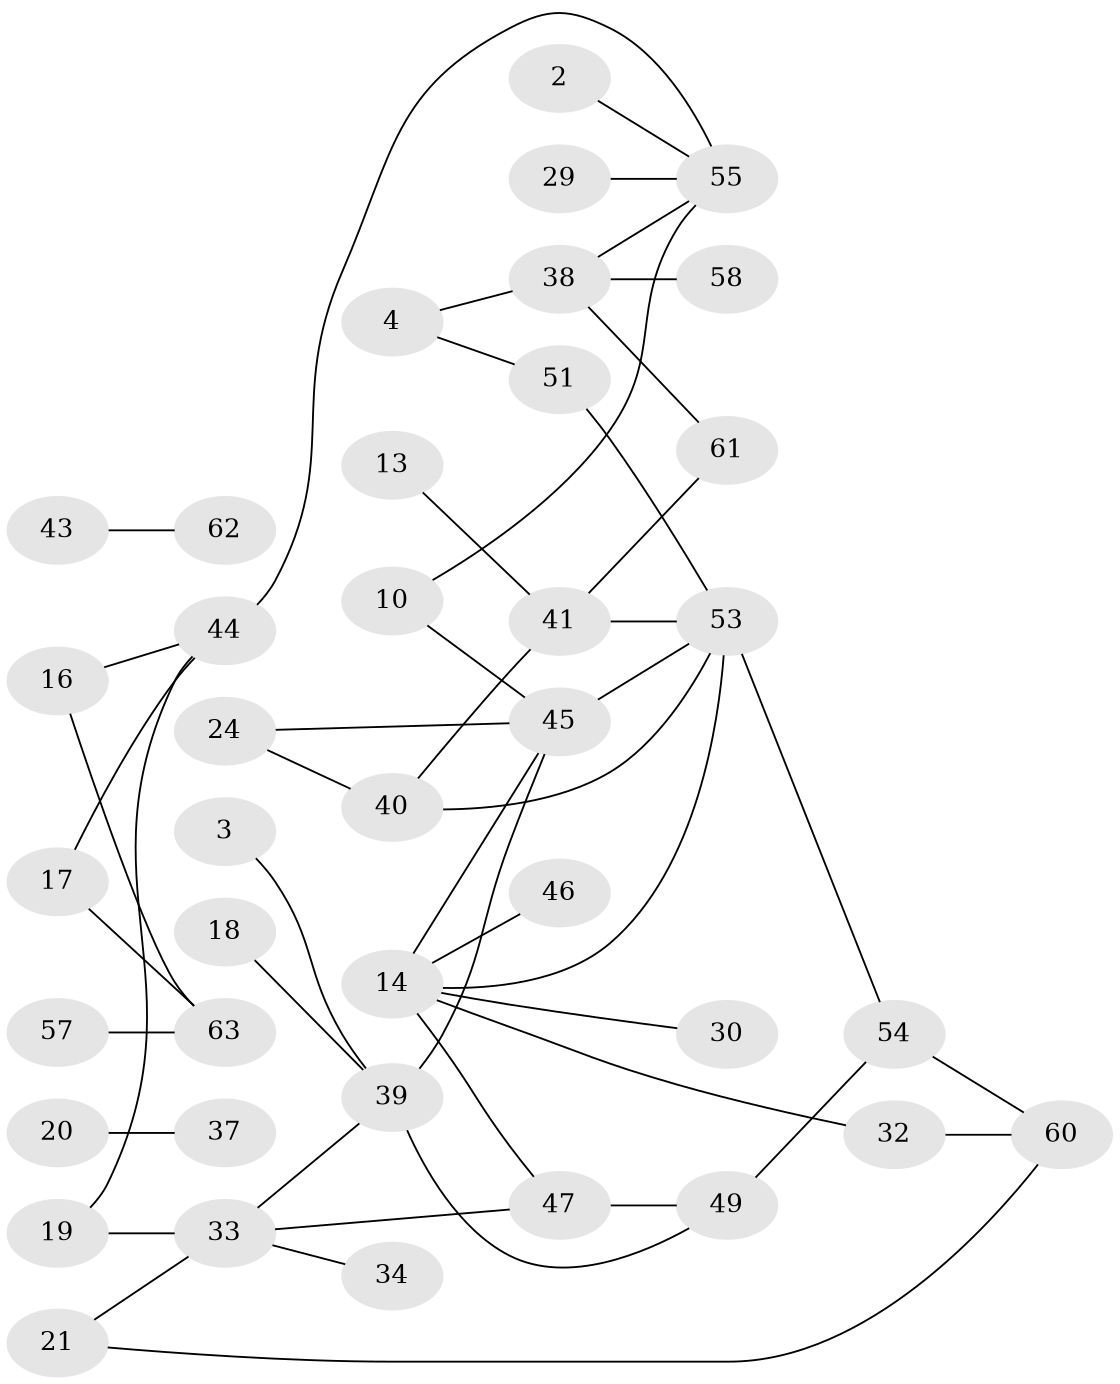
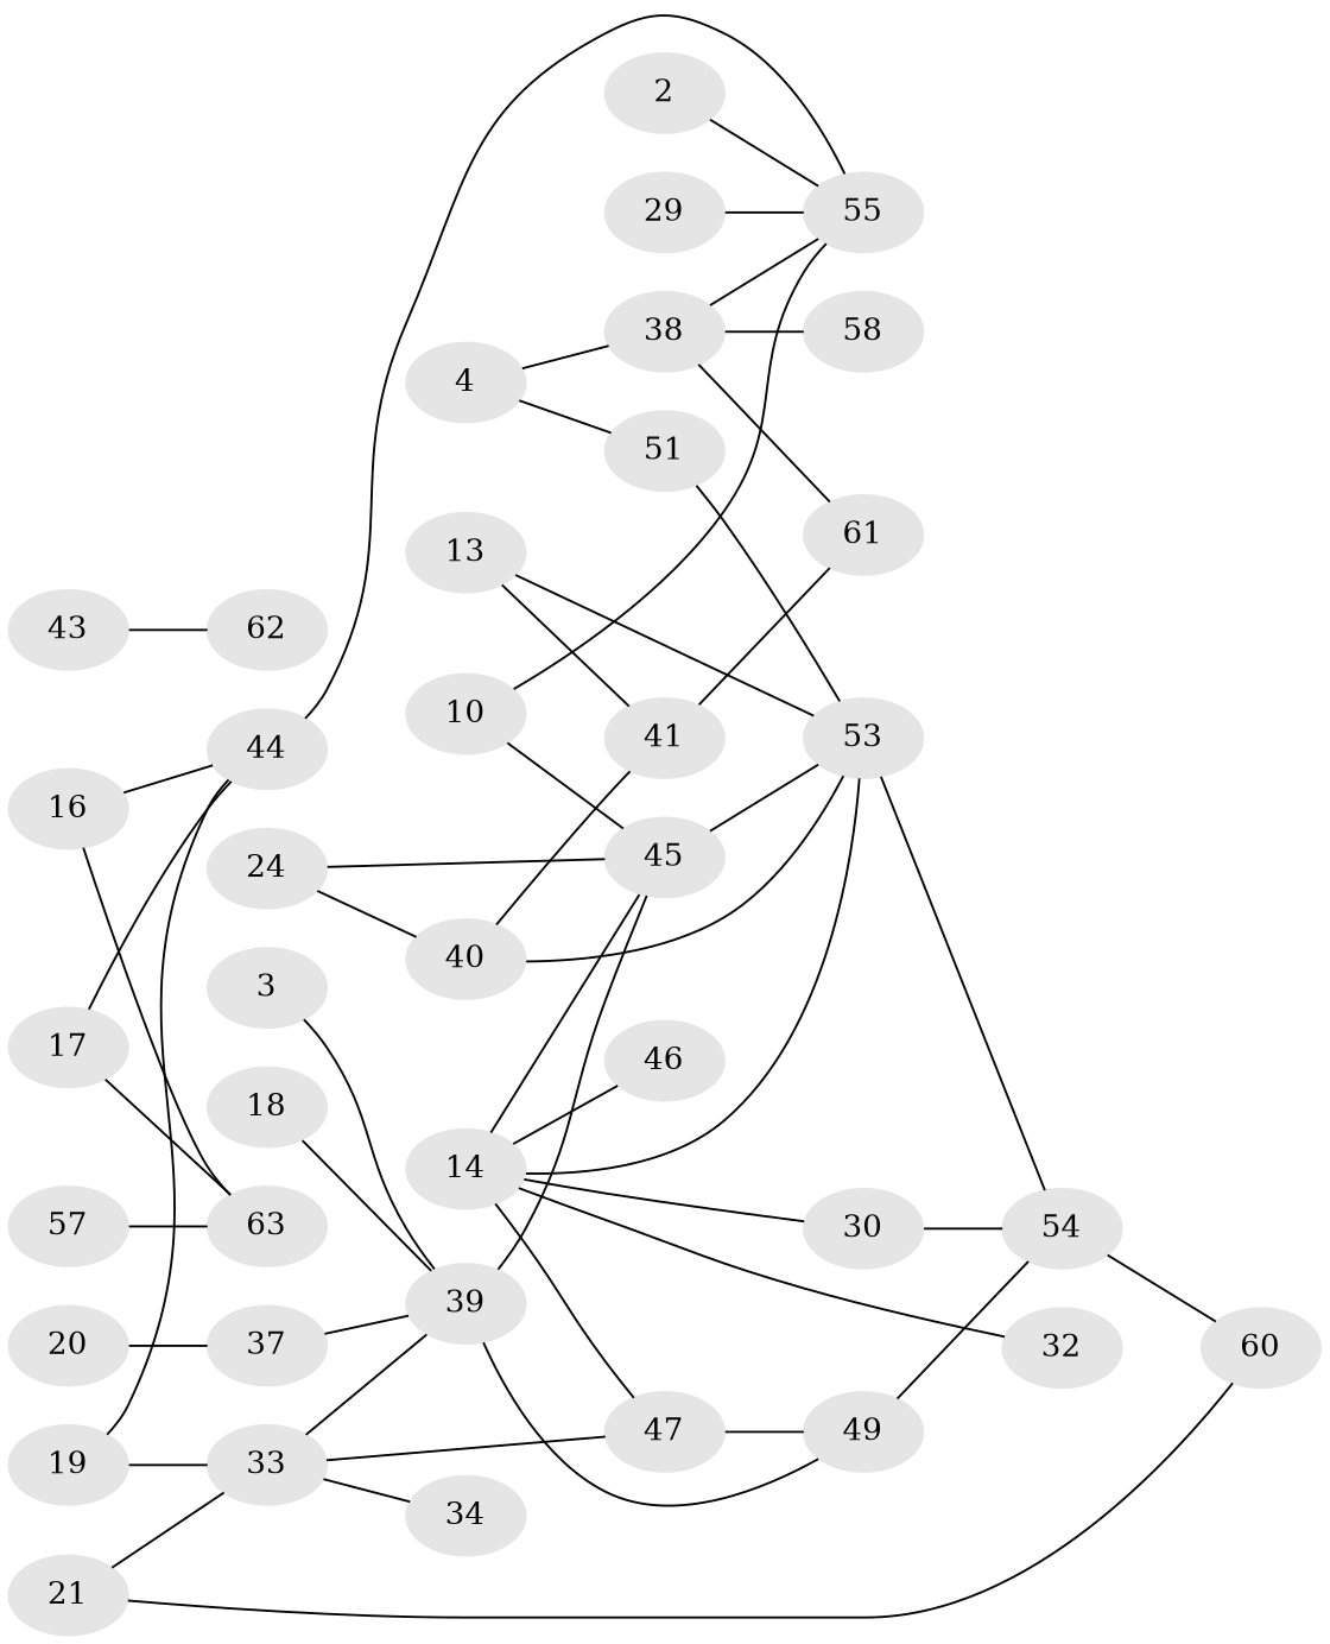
  graph {
    rankdir=LR
    node [color=gray90 style=filled]
    edge [weight=1.0]
    2
    55
    3
    39
    45
    49
    4
    38
    51
    58
    61
    53
    10
    33
    47
    34
    13
    41
    14
    30
    32
    46
    54
    60
    16
    44
    63
    17
    18
    19
    20
    37
    21
    24
    40
    29
    43
    62
    57
    2 -- 55
    3 -- 39
    39 -- 45
    39 -- 49
    45 -- 53
    49 -- 54
    4 -- 38
    4 -- 51
    38 -- 55
    38 -- 58
    38 -- 61
    51 -- 53
    53 -- 54
    10 -- 55
    10 -- 45
    33 -- 39
    33 -- 47
    33 -- 34
    47 -- 49
    13 -- 41
    41 -- 61
-   41 -- 53 [weight=2.0]
+   13 -- 53 [weight=2.0]
    14 -- 45
    14 -- 53
    14 -- 47
    14 -- 30
    14 -- 32
    14 -- 46
-   32 -- 60
+   30 -- 54
    54 -- 60
    16 -- 44
    16 -- 63
    44 -- 55
    17 -- 44
    17 -- 63
    18 -- 39
    19 -- 33
    19 -- 44
    20 -- 37
+   37 -- 39
    21 -- 33
    21 -- 60
    24 -- 45
    24 -- 40
    40 -- 53
    40 -- 41
    29 -- 55
    43 -- 62
    57 -- 63
  }
